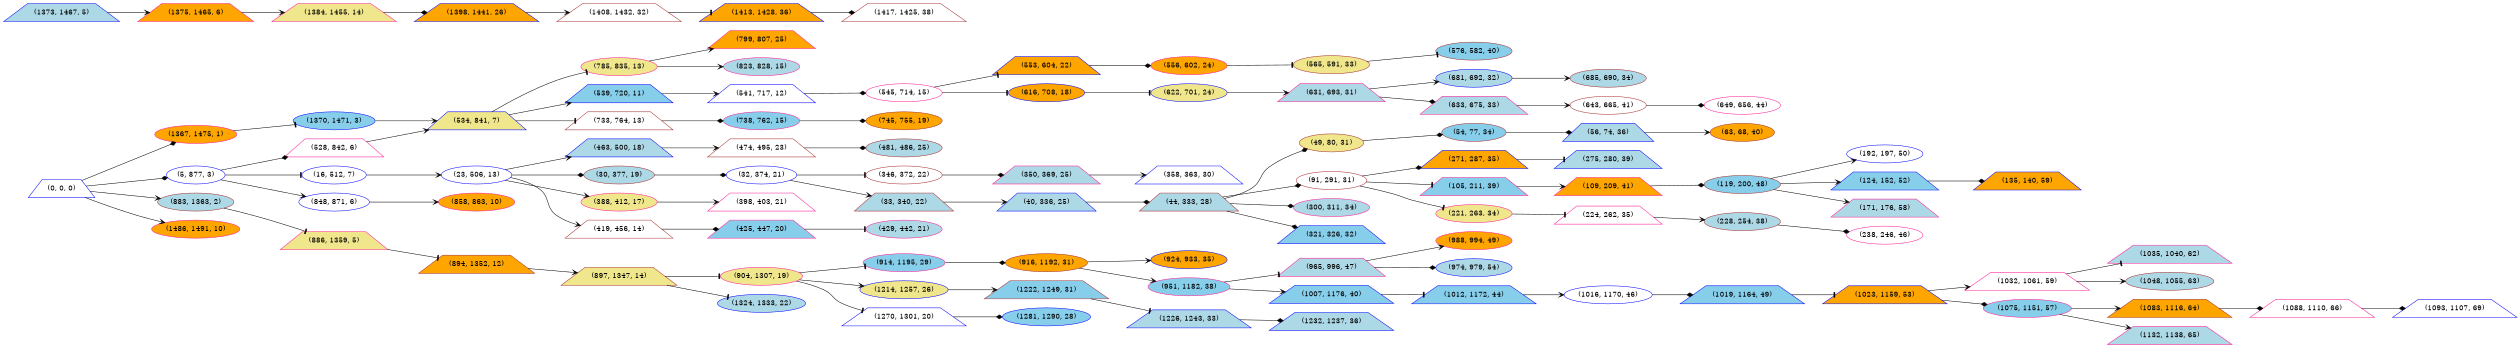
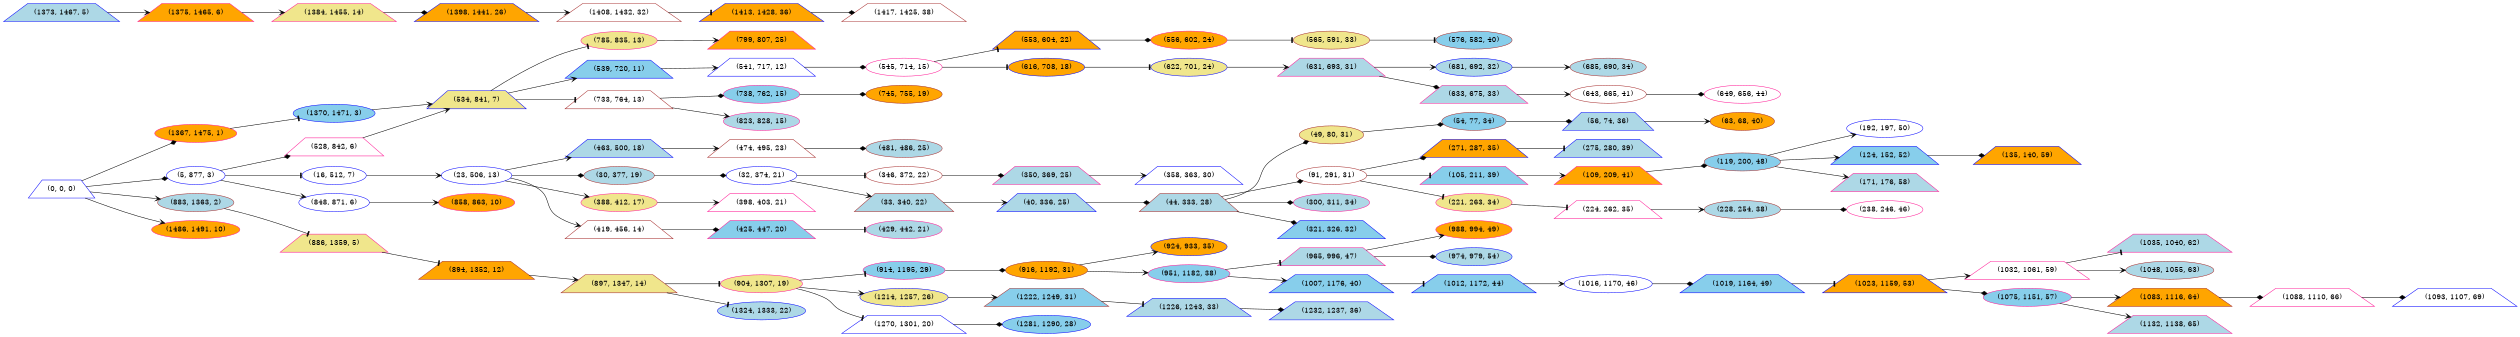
  digraph {
    rankdir=LR
    node [color=blue fillcolor=white shape=trapezium style=filled]
    edge [arrowhead=vee]
    "(5, 877, 3)" [shape=ellipse]
    "(0, 0, 0)"
    "(883, 1363, 2)" [color=brown fillcolor=lightblue shape=ellipse]
    "(1367, 1475, 1)" [color=deeppink fillcolor=orange shape=ellipse]
    "(1486, 1491, 10)" [color=deeppink fillcolor=orange shape=ellipse]
    "(16, 512, 7)" [shape=ellipse]
    "(528, 842, 6)" [color=deeppink]
    "(848, 871, 6)" [shape=ellipse]
    "(886, 1359, 5)" [color=deeppink fillcolor=khaki]
    "(1370, 1471, 3)" [fillcolor=skyblue shape=ellipse]
    "(23, 506, 13)" [shape=ellipse]
    "(534, 841, 7)" [fillcolor=khaki]
    "(858, 863, 10)" [color=deeppink fillcolor=orange shape=ellipse]
    "(30, 377, 19)" [color=brown fillcolor=lightblue shape=ellipse]
    "(388, 412, 17)" [color=deeppink fillcolor=khaki shape=ellipse]
    "(419, 456, 14)" [color=brown]
    "(463, 500, 18)" [fillcolor=lightblue]
    "(32, 374, 21)" [shape=ellipse]
    "(398, 403, 21)" [color=deeppink]
    "(425, 447, 20)" [color=deeppink fillcolor=skyblue]
    "(474, 495, 23)" [color=brown]
    "(33, 340, 22)" [color=brown fillcolor=lightblue]
    "(346, 372, 22)" [color=brown shape=ellipse]
    "(40, 336, 25)" [fillcolor=lightblue]
    "(350, 369, 25)" [color=deeppink fillcolor=lightblue]
    "(44, 333, 28)" [color=brown fillcolor=lightblue]
    "(49, 80, 31)" [color=brown fillcolor=khaki shape=ellipse]
    "(91, 291, 31)" [color=brown shape=ellipse]
    "(300, 311, 34)" [color=deeppink fillcolor=lightblue shape=ellipse]
    "(321, 326, 32)" [fillcolor=skyblue]
    "(54, 77, 34)" [color=brown fillcolor=skyblue shape=ellipse]
    "(105, 211, 39)" [color=deeppink fillcolor=skyblue]
    "(221, 263, 34)" [color=deeppink fillcolor=khaki shape=ellipse]
    "(271, 287, 35)" [fillcolor=orange]
    "(56, 74, 36)" [fillcolor=lightblue]
    "(63, 68, 40)" [color=brown fillcolor=orange shape=ellipse]
    "(109, 209, 41)" [color=deeppink fillcolor=orange]
    "(224, 262, 35)" [color=deeppink]
    "(275, 280, 39)" [fillcolor=lightblue]
    "(119, 200, 48)" [color=brown fillcolor=skyblue shape=ellipse]
    "(124, 152, 52)" [fillcolor=skyblue]
    "(171, 176, 58)" [color=deeppink fillcolor=lightblue]
    "(192, 197, 50)" [shape=ellipse]
    "(135, 140, 59)" [fillcolor=orange]
    "(228, 254, 38)" [color=brown fillcolor=lightblue shape=ellipse]
    "(238, 246, 46)" [color=deeppink shape=ellipse]
    "(358, 363, 30)"
    "(429, 442, 21)" [color=deeppink fillcolor=lightblue shape=ellipse]
    "(481, 486, 25)" [color=brown fillcolor=lightblue shape=ellipse]
    "(539, 720, 11)" [fillcolor=skyblue]
    "(733, 764, 13)" [color=brown]
    "(785, 835, 13)" [color=deeppink fillcolor=khaki shape=ellipse]
    "(541, 717, 12)"
    "(738, 762, 15)" [color=deeppink fillcolor=skyblue shape=ellipse]
    "(799, 807, 25)" [color=deeppink fillcolor=orange]
    "(823, 828, 15)" [color=deeppink fillcolor=lightblue shape=ellipse]
    "(545, 714, 15)" [color=deeppink shape=ellipse]
    "(553, 604, 22)" [fillcolor=orange]
    "(616, 708, 18)" [fillcolor=orange shape=ellipse]
    "(556, 602, 24)" [color=deeppink fillcolor=orange shape=ellipse]
    "(622, 701, 24)" [fillcolor=khaki shape=ellipse]
    "(565, 591, 33)" [color=brown fillcolor=khaki shape=ellipse]
    "(576, 582, 40)" [color=brown fillcolor=skyblue shape=ellipse]
    "(631, 693, 31)" [color=deeppink fillcolor=lightblue]
    "(633, 675, 33)" [color=deeppink fillcolor=lightblue]
    "(681, 692, 32)" [fillcolor=lightblue shape=ellipse]
    "(643, 665, 41)" [color=brown shape=ellipse]
    "(685, 690, 34)" [color=brown fillcolor=lightblue shape=ellipse]
    "(649, 656, 44)" [color=deeppink shape=ellipse]
    "(745, 755, 19)" [color=brown fillcolor=orange shape=ellipse]
    "(894, 1352, 12)" [color=brown fillcolor=orange]
    "(897, 1347, 14)" [color=brown fillcolor=khaki]
    "(904, 1307, 19)" [color=deeppink fillcolor=khaki shape=ellipse]
    "(1324, 1333, 22)" [fillcolor=lightblue shape=ellipse]
    "(914, 1195, 29)" [color=deeppink fillcolor=skyblue shape=ellipse]
    "(1214, 1257, 26)" [fillcolor=khaki shape=ellipse]
    "(1270, 1301, 20)"
    "(916, 1192, 31)" [color=brown fillcolor=orange shape=ellipse]
    "(1222, 1249, 31)" [color=brown fillcolor=skyblue]
    "(1281, 1290, 28)" [fillcolor=skyblue shape=ellipse]
    "(924, 933, 35)" [fillcolor=orange shape=ellipse]
    "(951, 1182, 38)" [color=deeppink fillcolor=skyblue shape=ellipse]
    "(965, 996, 47)" [color=deeppink fillcolor=lightblue]
    "(1007, 1176, 40)" [fillcolor=skyblue]
    "(974, 979, 54)" [fillcolor=lightblue shape=ellipse]
    "(988, 994, 49)" [color=deeppink fillcolor=orange shape=ellipse]
    "(1012, 1172, 44)" [fillcolor=skyblue]
    "(1016, 1170, 46)" [shape=ellipse]
    "(1019, 1164, 49)" [fillcolor=skyblue]
    "(1023, 1159, 53)" [fillcolor=orange]
    "(1032, 1061, 59)" [color=deeppink]
    "(1075, 1151, 57)" [color=deeppink fillcolor=skyblue shape=ellipse]
    "(1035, 1040, 62)" [color=deeppink fillcolor=lightblue]
    "(1048, 1055, 63)" [color=brown fillcolor=lightblue shape=ellipse]
    "(1083, 1116, 64)" [color=brown fillcolor=orange]
    "(1132, 1138, 65)" [color=deeppink fillcolor=lightblue]
    "(1088, 1110, 66)" [color=deeppink]
    "(1093, 1107, 69)"
    "(1226, 1243, 33)" [fillcolor=lightblue]
    "(1232, 1237, 36)" [fillcolor=lightblue]
    "(1373, 1467, 5)" [fillcolor=lightblue]
    "(1375, 1465, 6)" [color=deeppink fillcolor=orange]
    "(1384, 1455, 14)" [color=deeppink fillcolor=khaki]
    "(1398, 1441, 26)" [fillcolor=orange]
    "(1408, 1432, 32)" [color=brown]
    "(1413, 1428, 36)" [fillcolor=orange]
    "(1417, 1425, 38)" [color=brown]
    "(5, 877, 3)" -> "(16, 512, 7)" [arrowhead=tee]
    "(5, 877, 3)" -> "(528, 842, 6)" [arrowhead=diamond]
    "(5, 877, 3)" -> "(848, 871, 6)"
    "(0, 0, 0)" -> "(5, 877, 3)" [arrowhead=diamond]
    "(0, 0, 0)" -> "(883, 1363, 2)"
    "(0, 0, 0)" -> "(1367, 1475, 1)" [arrowhead=diamond]
    "(0, 0, 0)" -> "(1486, 1491, 10)"
    "(883, 1363, 2)" -> "(886, 1359, 5)" [arrowhead=tee]
    "(1367, 1475, 1)" -> "(1370, 1471, 3)" [arrowhead=tee]
    "(16, 512, 7)" -> "(23, 506, 13)"
    "(528, 842, 6)" -> "(534, 841, 7)"
    "(848, 871, 6)" -> "(858, 863, 10)"
    "(886, 1359, 5)" -> "(894, 1352, 12)" [arrowhead=tee]
    "(1370, 1471, 3)" -> "(534, 841, 7)"
    "(23, 506, 13)" -> "(30, 377, 19)" [arrowhead=diamond]
    "(23, 506, 13)" -> "(388, 412, 17)"
    "(23, 506, 13)" -> "(419, 456, 14)"
    "(23, 506, 13)" -> "(463, 500, 18)"
    "(534, 841, 7)" -> "(539, 720, 11)"
    "(534, 841, 7)" -> "(733, 764, 13)" [arrowhead=tee]
    "(534, 841, 7)" -> "(785, 835, 13)" [arrowhead=tee]
    "(30, 377, 19)" -> "(32, 374, 21)" [arrowhead=diamond]
    "(388, 412, 17)" -> "(398, 403, 21)"
    "(419, 456, 14)" -> "(425, 447, 20)" [arrowhead=diamond]
    "(463, 500, 18)" -> "(474, 495, 23)"
    "(32, 374, 21)" -> "(33, 340, 22)"
    "(32, 374, 21)" -> "(346, 372, 22)" [arrowhead=tee]
    "(425, 447, 20)" -> "(429, 442, 21)" [arrowhead=tee]
    "(474, 495, 23)" -> "(481, 486, 25)" [arrowhead=diamond]
    "(33, 340, 22)" -> "(40, 336, 25)"
    "(346, 372, 22)" -> "(350, 369, 25)" [arrowhead=diamond]
    "(40, 336, 25)" -> "(44, 333, 28)" [arrowhead=diamond]
    "(350, 369, 25)" -> "(358, 363, 30)"
    "(44, 333, 28)" -> "(49, 80, 31)" [arrowhead=diamond]
    "(44, 333, 28)" -> "(91, 291, 31)" [arrowhead=diamond]
    "(44, 333, 28)" -> "(300, 311, 34)" [arrowhead=diamond]
    "(44, 333, 28)" -> "(321, 326, 32)" [arrowhead=diamond]
    "(49, 80, 31)" -> "(54, 77, 34)" [arrowhead=diamond]
    "(91, 291, 31)" -> "(105, 211, 39)" [arrowhead=tee]
    "(91, 291, 31)" -> "(221, 263, 34)" [arrowhead=tee]
    "(91, 291, 31)" -> "(271, 287, 35)" [arrowhead=diamond]
    "(54, 77, 34)" -> "(56, 74, 36)" [arrowhead=diamond]
    "(105, 211, 39)" -> "(109, 209, 41)"
    "(221, 263, 34)" -> "(224, 262, 35)" [arrowhead=tee]
    "(271, 287, 35)" -> "(275, 280, 39)" [arrowhead=tee]
    "(56, 74, 36)" -> "(63, 68, 40)"
    "(109, 209, 41)" -> "(119, 200, 48)" [arrowhead=diamond]
    "(224, 262, 35)" -> "(228, 254, 38)"
    "(119, 200, 48)" -> "(124, 152, 52)"
    "(119, 200, 48)" -> "(171, 176, 58)"
    "(119, 200, 48)" -> "(192, 197, 50)"
    "(124, 152, 52)" -> "(135, 140, 59)" [arrowhead=diamond]
    "(228, 254, 38)" -> "(238, 246, 46)" [arrowhead=diamond]
    "(539, 720, 11)" -> "(541, 717, 12)"
    "(733, 764, 13)" -> "(738, 762, 15)" [arrowhead=diamond]
    "(785, 835, 13)" -> "(799, 807, 25)"
-   "(785, 835, 13)" -> "(823, 828, 15)"
+   "(733, 764, 13)" -> "(823, 828, 15)"
    "(541, 717, 12)" -> "(545, 714, 15)" [arrowhead=diamond]
    "(738, 762, 15)" -> "(745, 755, 19)" [arrowhead=diamond]
    "(545, 714, 15)" -> "(553, 604, 22)" [arrowhead=tee]
    "(545, 714, 15)" -> "(616, 708, 18)" [arrowhead=tee]
    "(553, 604, 22)" -> "(556, 602, 24)" [arrowhead=diamond]
    "(616, 708, 18)" -> "(622, 701, 24)" [arrowhead=tee]
    "(556, 602, 24)" -> "(565, 591, 33)" [arrowhead=tee]
    "(622, 701, 24)" -> "(631, 693, 31)"
    "(565, 591, 33)" -> "(576, 582, 40)" [arrowhead=tee]
    "(631, 693, 31)" -> "(633, 675, 33)" [arrowhead=diamond]
    "(631, 693, 31)" -> "(681, 692, 32)"
    "(633, 675, 33)" -> "(643, 665, 41)"
    "(681, 692, 32)" -> "(685, 690, 34)"
    "(643, 665, 41)" -> "(649, 656, 44)" [arrowhead=diamond]
    "(894, 1352, 12)" -> "(897, 1347, 14)"
    "(897, 1347, 14)" -> "(904, 1307, 19)" [arrowhead=tee]
    "(897, 1347, 14)" -> "(1324, 1333, 22)" [arrowhead=tee]
    "(904, 1307, 19)" -> "(914, 1195, 29)" [arrowhead=tee]
    "(904, 1307, 19)" -> "(1214, 1257, 26)"
    "(904, 1307, 19)" -> "(1270, 1301, 20)" [arrowhead=tee]
    "(914, 1195, 29)" -> "(916, 1192, 31)" [arrowhead=diamond]
    "(1214, 1257, 26)" -> "(1222, 1249, 31)"
    "(1270, 1301, 20)" -> "(1281, 1290, 28)" [arrowhead=diamond]
    "(916, 1192, 31)" -> "(924, 933, 35)"
    "(916, 1192, 31)" -> "(951, 1182, 38)"
    "(1222, 1249, 31)" -> "(1226, 1243, 33)" [arrowhead=tee]
    "(951, 1182, 38)" -> "(965, 996, 47)" [arrowhead=tee]
    "(951, 1182, 38)" -> "(1007, 1176, 40)"
    "(965, 996, 47)" -> "(974, 979, 54)" [arrowhead=diamond]
    "(965, 996, 47)" -> "(988, 994, 49)"
    "(1007, 1176, 40)" -> "(1012, 1172, 44)" [arrowhead=tee]
    "(1012, 1172, 44)" -> "(1016, 1170, 46)"
    "(1016, 1170, 46)" -> "(1019, 1164, 49)" [arrowhead=diamond]
    "(1019, 1164, 49)" -> "(1023, 1159, 53)" [arrowhead=tee]
    "(1023, 1159, 53)" -> "(1032, 1061, 59)"
    "(1023, 1159, 53)" -> "(1075, 1151, 57)" [arrowhead=diamond]
    "(1032, 1061, 59)" -> "(1035, 1040, 62)" [arrowhead=tee]
    "(1032, 1061, 59)" -> "(1048, 1055, 63)"
    "(1075, 1151, 57)" -> "(1083, 1116, 64)"
    "(1075, 1151, 57)" -> "(1132, 1138, 65)"
    "(1083, 1116, 64)" -> "(1088, 1110, 66)" [arrowhead=diamond]
    "(1088, 1110, 66)" -> "(1093, 1107, 69)" [arrowhead=diamond]
    "(1226, 1243, 33)" -> "(1232, 1237, 36)" [arrowhead=diamond]
    "(1373, 1467, 5)" -> "(1375, 1465, 6)"
    "(1375, 1465, 6)" -> "(1384, 1455, 14)"
    "(1384, 1455, 14)" -> "(1398, 1441, 26)" [arrowhead=diamond]
    "(1398, 1441, 26)" -> "(1408, 1432, 32)"
    "(1408, 1432, 32)" -> "(1413, 1428, 36)" [arrowhead=tee]
    "(1413, 1428, 36)" -> "(1417, 1425, 38)" [arrowhead=diamond]
  }
